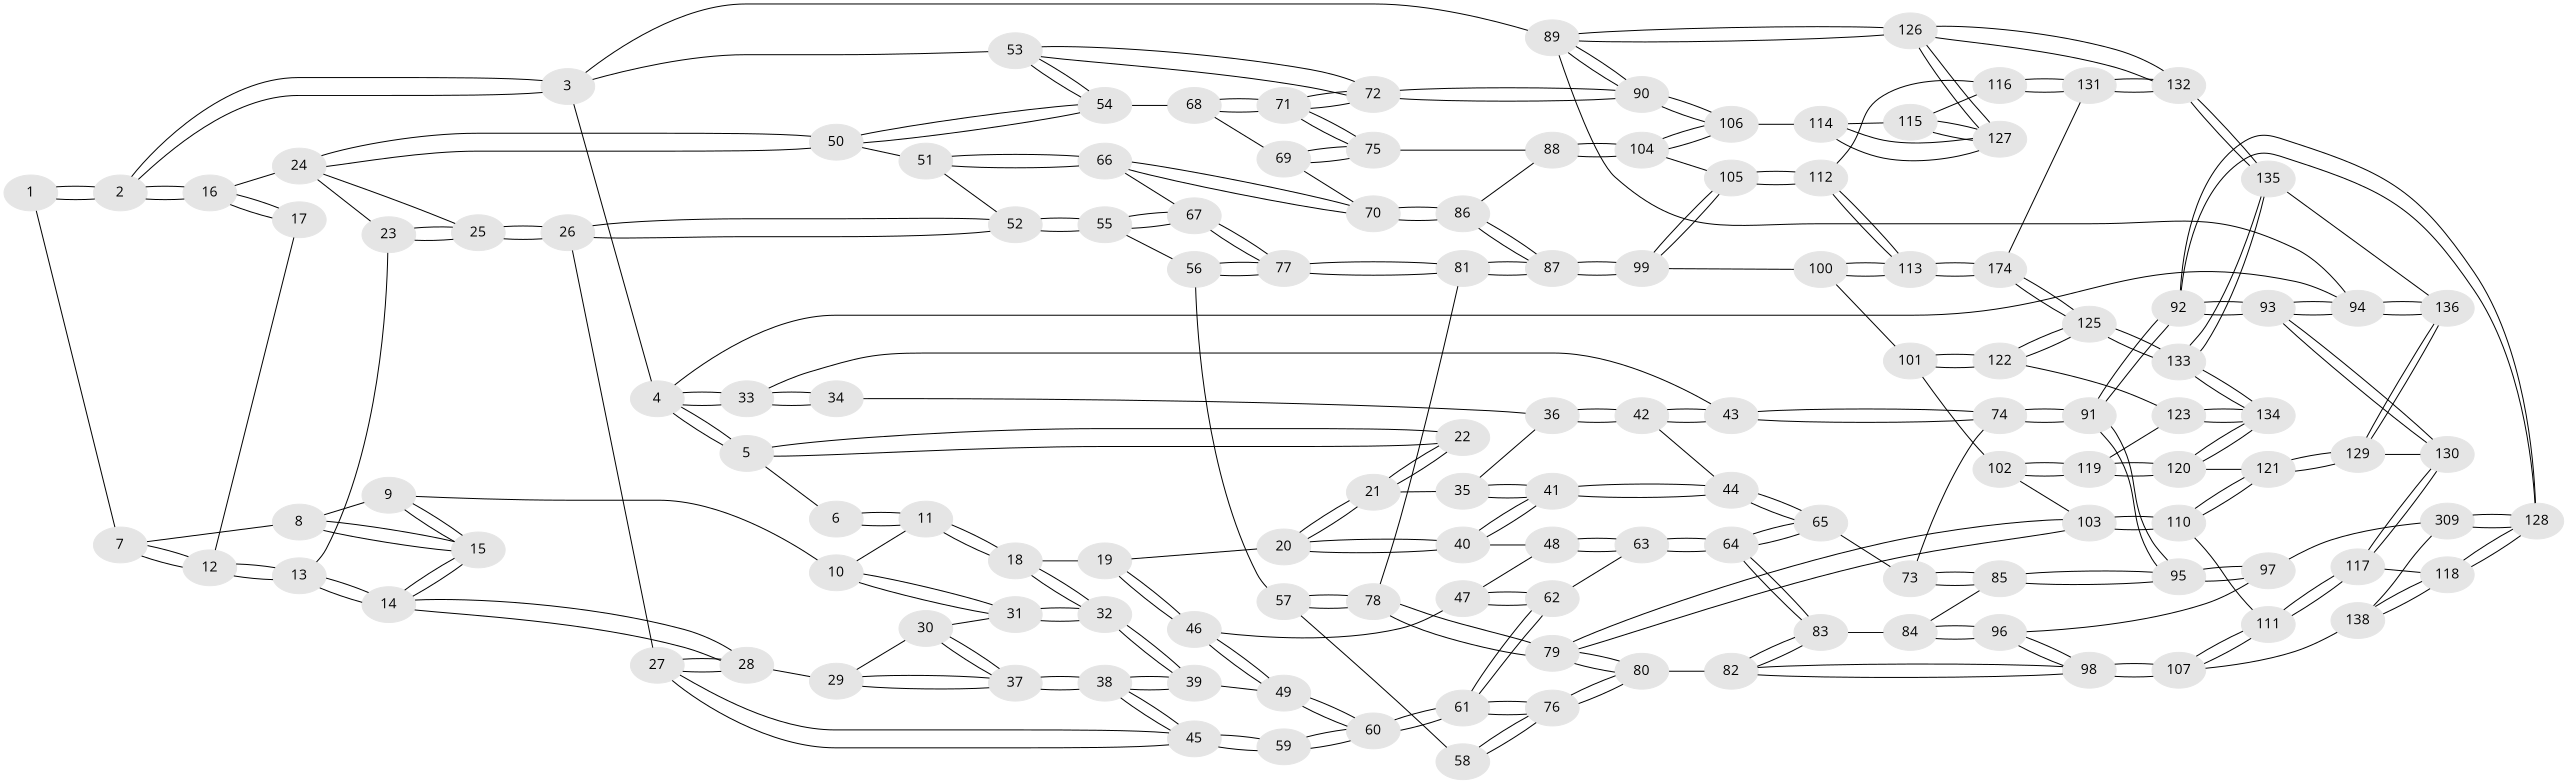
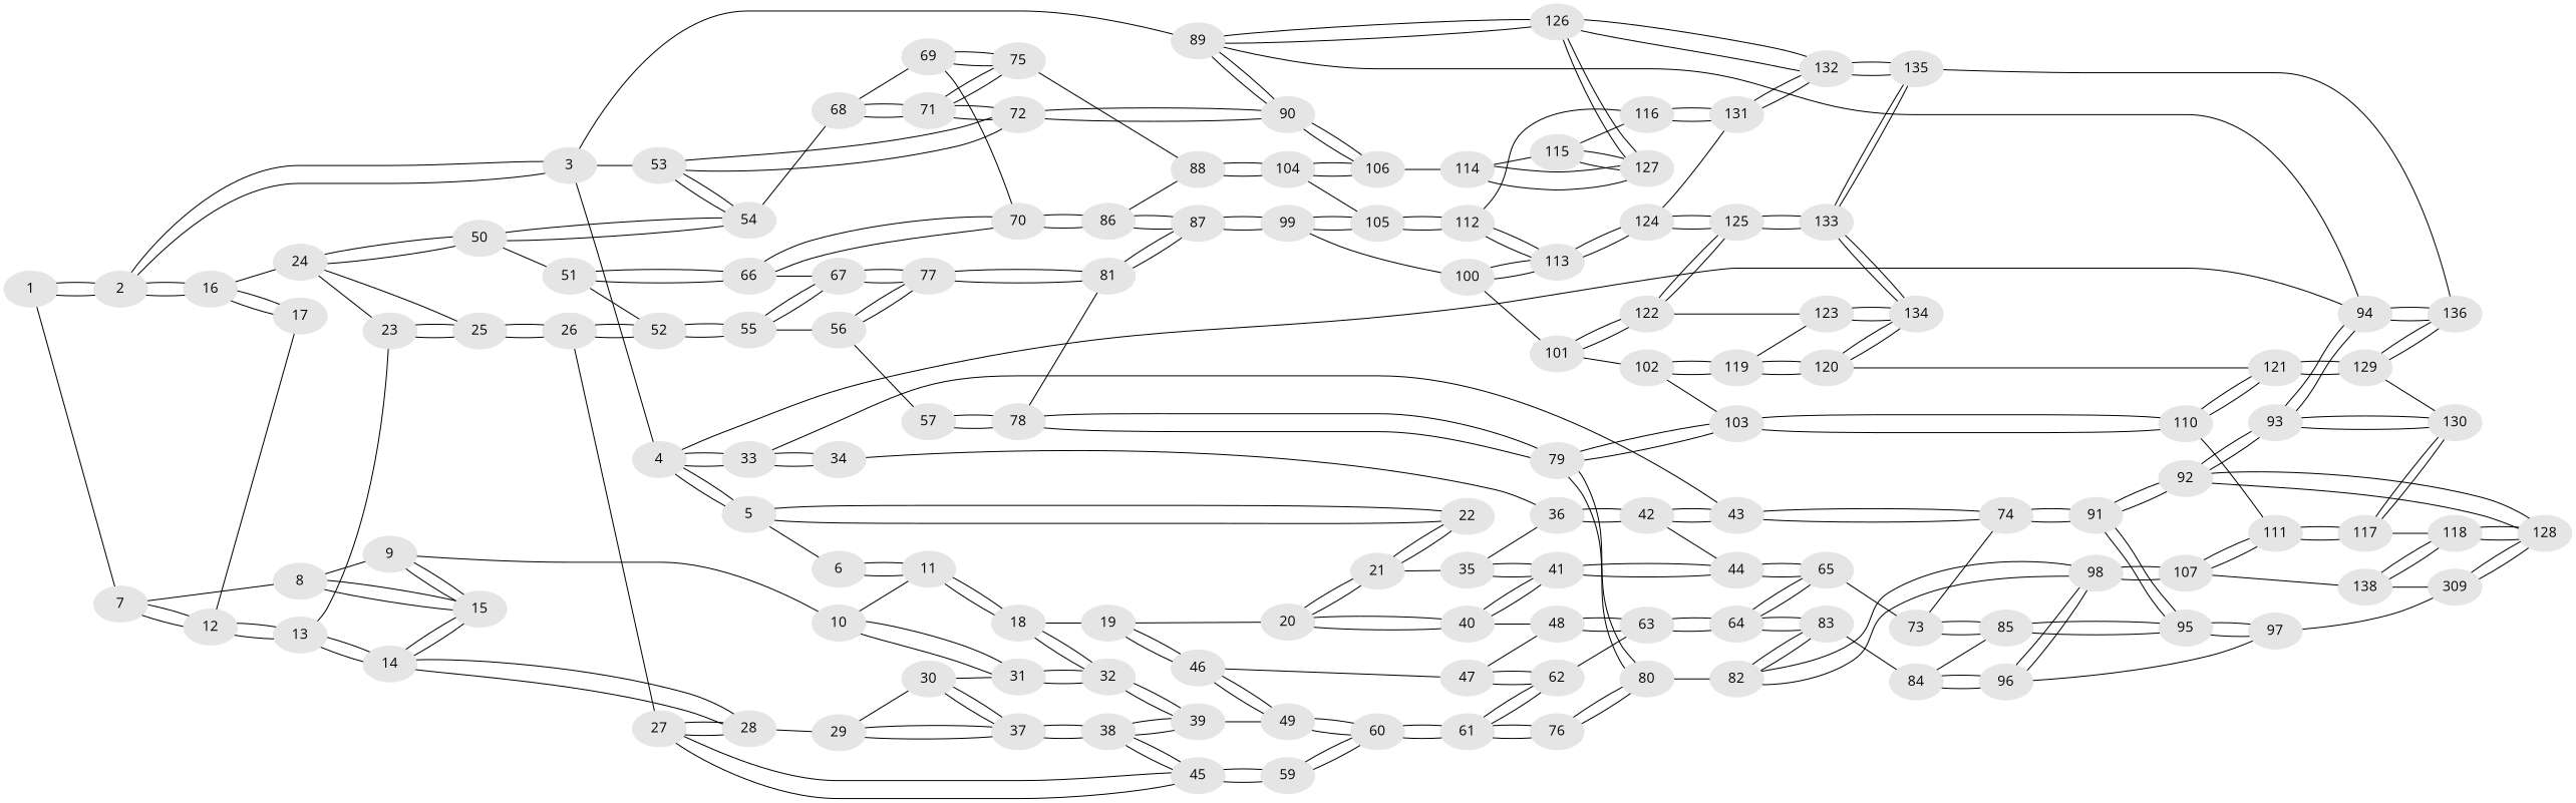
  graph {
    fontname="Open Sans"
    rankdir=LR
    node [color=gray90 fontname="Open Sans" style=filled]
    edge [fontname="Open Sans"]
    1
    2
    7
    3
    16
    8
    12
    4
    53
    89
    17
    24
    5
    33
    94
    54
    72
    90
    126
    6
    22
    34
    43
    136
    11
    18
    9
    15
    13
    10
    31
    32
    19
    14
    23
    28
    25
    29
    50
    20
    46
    39
    21
    40
    49
    47
    35
    41
    48
    36
    26
    51
    27
    52
    45
    55
    59
    30
    37
    38
    74
    42
    44
    60
    63
    65
    91
    73
    62
    64
    61
    66
    68
    67
    70
    56
    69
    71
    57
    77
-   58
    78
    81
    76
    79
    80
    83
    84
    85
    86
    75
    88
    87
    106
    95
    92
    104
    82
    103
    110
    98
    99
    107
    96
    97
    100
    105
    127
    132
    114
    93
    128
    130
    n114 [label=309]
    n115 [label=138]
    111
    101
    113
    112
    102
    122
-   124 [label=174]
+   124
    119
    123
    125
    120
    121
    116
    115
    118
    117
    129
    131
    134
    133
    135
    1 -- 2
    1 -- 2
    1 -- 7
    2 -- 3
    2 -- 3
    2 -- 16
    2 -- 16
    7 -- 8
    7 -- 12
    7 -- 12
    3 -- 4
    3 -- 53
    3 -- 89
    16 -- 17
    16 -- 17
    16 -- 24
    8 -- 9
    8 -- 15
    8 -- 15
    12 -- 17
    12 -- 13
    12 -- 13
    4 -- 5
    4 -- 5
    4 -- 33
    4 -- 33
    4 -- 94
    53 -- 54
    53 -- 54
    53 -- 72
    53 -- 72
    89 -- 94
    89 -- 90
    89 -- 90
    89 -- 126
    89 -- 126
    24 -- 23
    24 -- 25
    24 -- 50
    24 -- 50
    5 -- 6
    5 -- 22
    5 -- 22
    33 -- 34
    33 -- 34
    33 -- 43
    94 -- 136
    94 -- 136
    54 -- 68
    72 -- 90
    72 -- 90
    90 -- 106
    90 -- 106
    126 -- 127
    126 -- 127
    126 -- 132
    126 -- 132
    6 -- 11
    6 -- 11
    34 -- 36
    43 -- 74
    43 -- 74
    11 -- 18
    11 -- 18
    18 -- 32
    18 -- 32
    18 -- 19
    9 -- 15
    9 -- 15
    9 -- 10
    13 -- 14
    13 -- 14
    13 -- 23
    10 -- 11
    10 -- 31
    10 -- 31
    31 -- 32
    31 -- 32
    32 -- 39
    32 -- 39
    19 -- 20
    19 -- 46
    19 -- 46
    14 -- 15
    14 -- 15
    14 -- 28
    14 -- 28
    23 -- 25
    23 -- 25
    28 -- 29
    25 -- 26
    25 -- 26
    29 -- 30
    29 -- 37
    29 -- 37
    50 -- 54
    50 -- 54
    50 -- 51
    20 -- 21
    20 -- 21
    20 -- 40
    20 -- 40
    46 -- 49
    46 -- 49
    46 -- 47
    39 -- 49
    21 -- 22
    21 -- 22
    21 -- 35
    40 -- 41
    40 -- 41
    40 -- 48
    49 -- 60
    49 -- 60
    47 -- 48
    47 -- 62
    47 -- 62
    35 -- 41
    35 -- 41
    35 -- 36
    41 -- 44
    41 -- 44
    48 -- 63
    48 -- 63
    36 -- 42
    36 -- 42
    26 -- 27
    26 -- 52
    26 -- 52
    51 -- 52
    51 -- 66
    51 -- 66
    27 -- 28
    27 -- 28
    27 -- 45
    27 -- 45
    52 -- 55
    52 -- 55
    45 -- 59
    45 -- 59
    55 -- 67
    55 -- 67
    55 -- 56
    59 -- 60
    59 -- 60
    30 -- 31
    30 -- 37
    30 -- 37
    37 -- 38
    37 -- 38
    38 -- 39
    38 -- 39
    38 -- 45
    38 -- 45
    74 -- 91
    74 -- 91
    42 -- 43
    42 -- 43
    42 -- 44
    44 -- 65
    44 -- 65
    60 -- 61
    60 -- 61
    63 -- 64
    63 -- 64
    65 -- 73
    91 -- 95
    91 -- 95
    91 -- 92
    91 -- 92
    73 -- 74
    73 -- 85
    73 -- 85
    62 -- 63
    64 -- 65
    64 -- 65
    64 -- 83
    64 -- 83
    61 -- 62
    61 -- 62
    61 -- 76
    61 -- 76
    66 -- 67
    66 -- 70
    66 -- 70
    68 -- 69
    68 -- 71
    68 -- 71
    67 -- 77
    67 -- 77
    70 -- 86
    70 -- 86
    56 -- 57
    56 -- 77
    56 -- 77
    69 -- 70
    69 -- 75
    69 -- 75
    71 -- 72
    71 -- 72
    71 -- 75
    71 -- 75
-   57 -- 58
    57 -- 78
    57 -- 78
    77 -- 81
    77 -- 81
-   58 -- 76
-   58 -- 76
    78 -- 81
    78 -- 79
    78 -- 79
    81 -- 87
    81 -- 87
    76 -- 80
    76 -- 80
    79 -- 80
    79 -- 80
    79 -- 103
    79 -- 103
    80 -- 82
    83 -- 84
    84 -- 85
    84 -- 96
    84 -- 96
    85 -- 95
    85 -- 95
    86 -- 88
    86 -- 87
    86 -- 87
    75 -- 88
    88 -- 104
    88 -- 104
    87 -- 99
    87 -- 99
    106 -- 114
    95 -- 97
    95 -- 97
    92 -- 93
    92 -- 93
    92 -- 128
    92 -- 128
    104 -- 106
    104 -- 106
    104 -- 105
    82 -- 83
    82 -- 83
    82 -- 98
    82 -- 98
    103 -- 110
    103 -- 110
    110 -- 111
    110 -- 121
    110 -- 121
    98 -- 107
    98 -- 107
    99 -- 100
    99 -- 105
    99 -- 105
    107 -- n115
    107 -- 111
    107 -- 111
    96 -- 98
    96 -- 98
    96 -- 97
    97 -- n114
    100 -- 101
    100 -- 113
    100 -- 113
    105 -- 112
    105 -- 112
    132 -- 135
    132 -- 135
    114 -- 127
    114 -- 127
    114 -- 115
    93 -- 94
    93 -- 94
    93 -- 130
    93 -- 130
    n114 -- 128
    n114 -- 128
    n115 -- n114
    n115 -- 118
    n115 -- 118
    111 -- 117
    111 -- 117
    101 -- 102
    101 -- 122
    101 -- 122
    113 -- 124
    113 -- 124
    112 -- 113
    112 -- 113
    112 -- 116
    102 -- 103
    102 -- 119
    102 -- 119
    122 -- 123
    122 -- 125
    122 -- 125
    124 -- 125
    124 -- 125
    124 -- 131
    119 -- 123
    119 -- 120
    119 -- 120
    123 -- 134
    123 -- 134
    125 -- 133
    125 -- 133
    120 -- 121
    120 -- 134
    120 -- 134
    121 -- 129
    121 -- 129
    116 -- 131
    116 -- 131
    115 -- 127
    115 -- 127
    115 -- 116
    118 -- 128
    118 -- 128
    117 -- 130
    117 -- 130
    117 -- 118
    129 -- 136
    129 -- 136
    129 -- 130
    131 -- 132
    131 -- 132
    133 -- 134
    133 -- 134
    133 -- 135
    133 -- 135
    135 -- 136
  }
